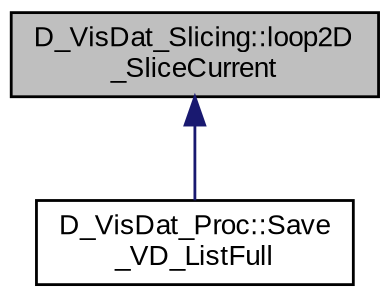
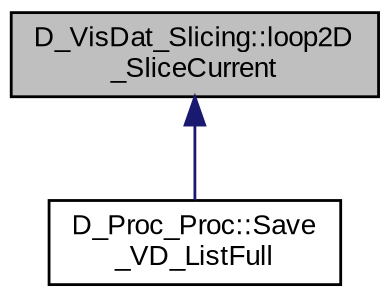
  digraph {
    rankdir=TB
    fontname="Liberation Sans"
    node [color=black fontname="Liberation Sans" fontsize=10 shape=record style=filled]
    n1 [fillcolor=grey75 fontcolor=black height=0.2 label="D_VisDat_Slicing::loop2D\l_SliceCurrent" width=0.4]
-   n2 [fillcolor=white height=0.2 label="D_VisDat_Proc::Save\l_VD_ListFull" width=0.4]
+   n2 [fillcolor=white height=0.2 label="D_Proc_Proc::Save\l_VD_ListFull" width=0.4]
    n1 -> n2 [color=midnightblue dir=back fontname="Liberation Sans" fontsize=10 labelfontname=Helvetica labelfontsize=10 style=solid]
  }
